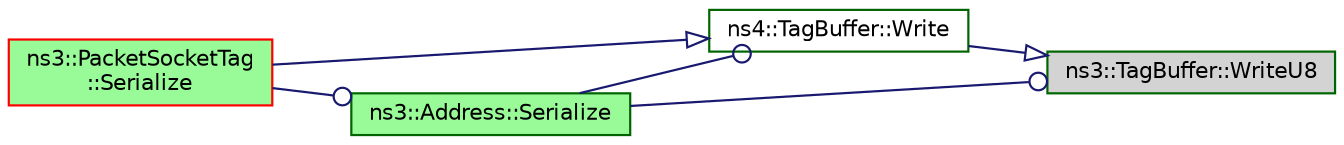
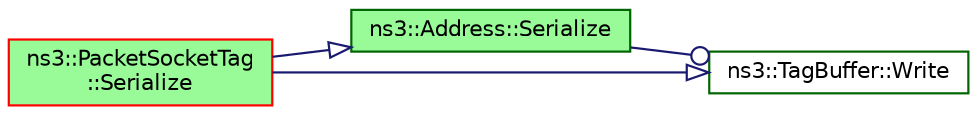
  digraph {
    rankdir=LR
    node [color=darkgreen fillcolor=palegreen fontname=Helvetica fontsize=10 shape=record style=filled]
    edge [arrowhead=odot color=midnightblue fontname=Helvetica fontsize=10 labelfontname=Helvetica labelfontsize=10 style=solid]
    n1 [color=red fontcolor=black height=0.2 label="ns3::PacketSocketTag\l::Serialize" width=0.4]
    n2 [height=0.2 label="ns3::Address::Serialize" width=0.4]
-   n3 [fillcolor=white height=0.2 label="ns4::TagBuffer::Write" width=0.4]
-   n4 [fillcolor=lightgrey height=0.2 label="ns3::TagBuffer::WriteU8" width=0.4]
-   n1 -> n2
+   n3 [fillcolor=white height=0.2 label="ns3::TagBuffer::Write" width=0.4]
+   n1 -> n2 [arrowhead=onormal]
    n1 -> n3 [arrowhead=onormal]
    n2 -> n3
-   n2 -> n4
-   n3 -> n4 [arrowhead=onormal]
  }
